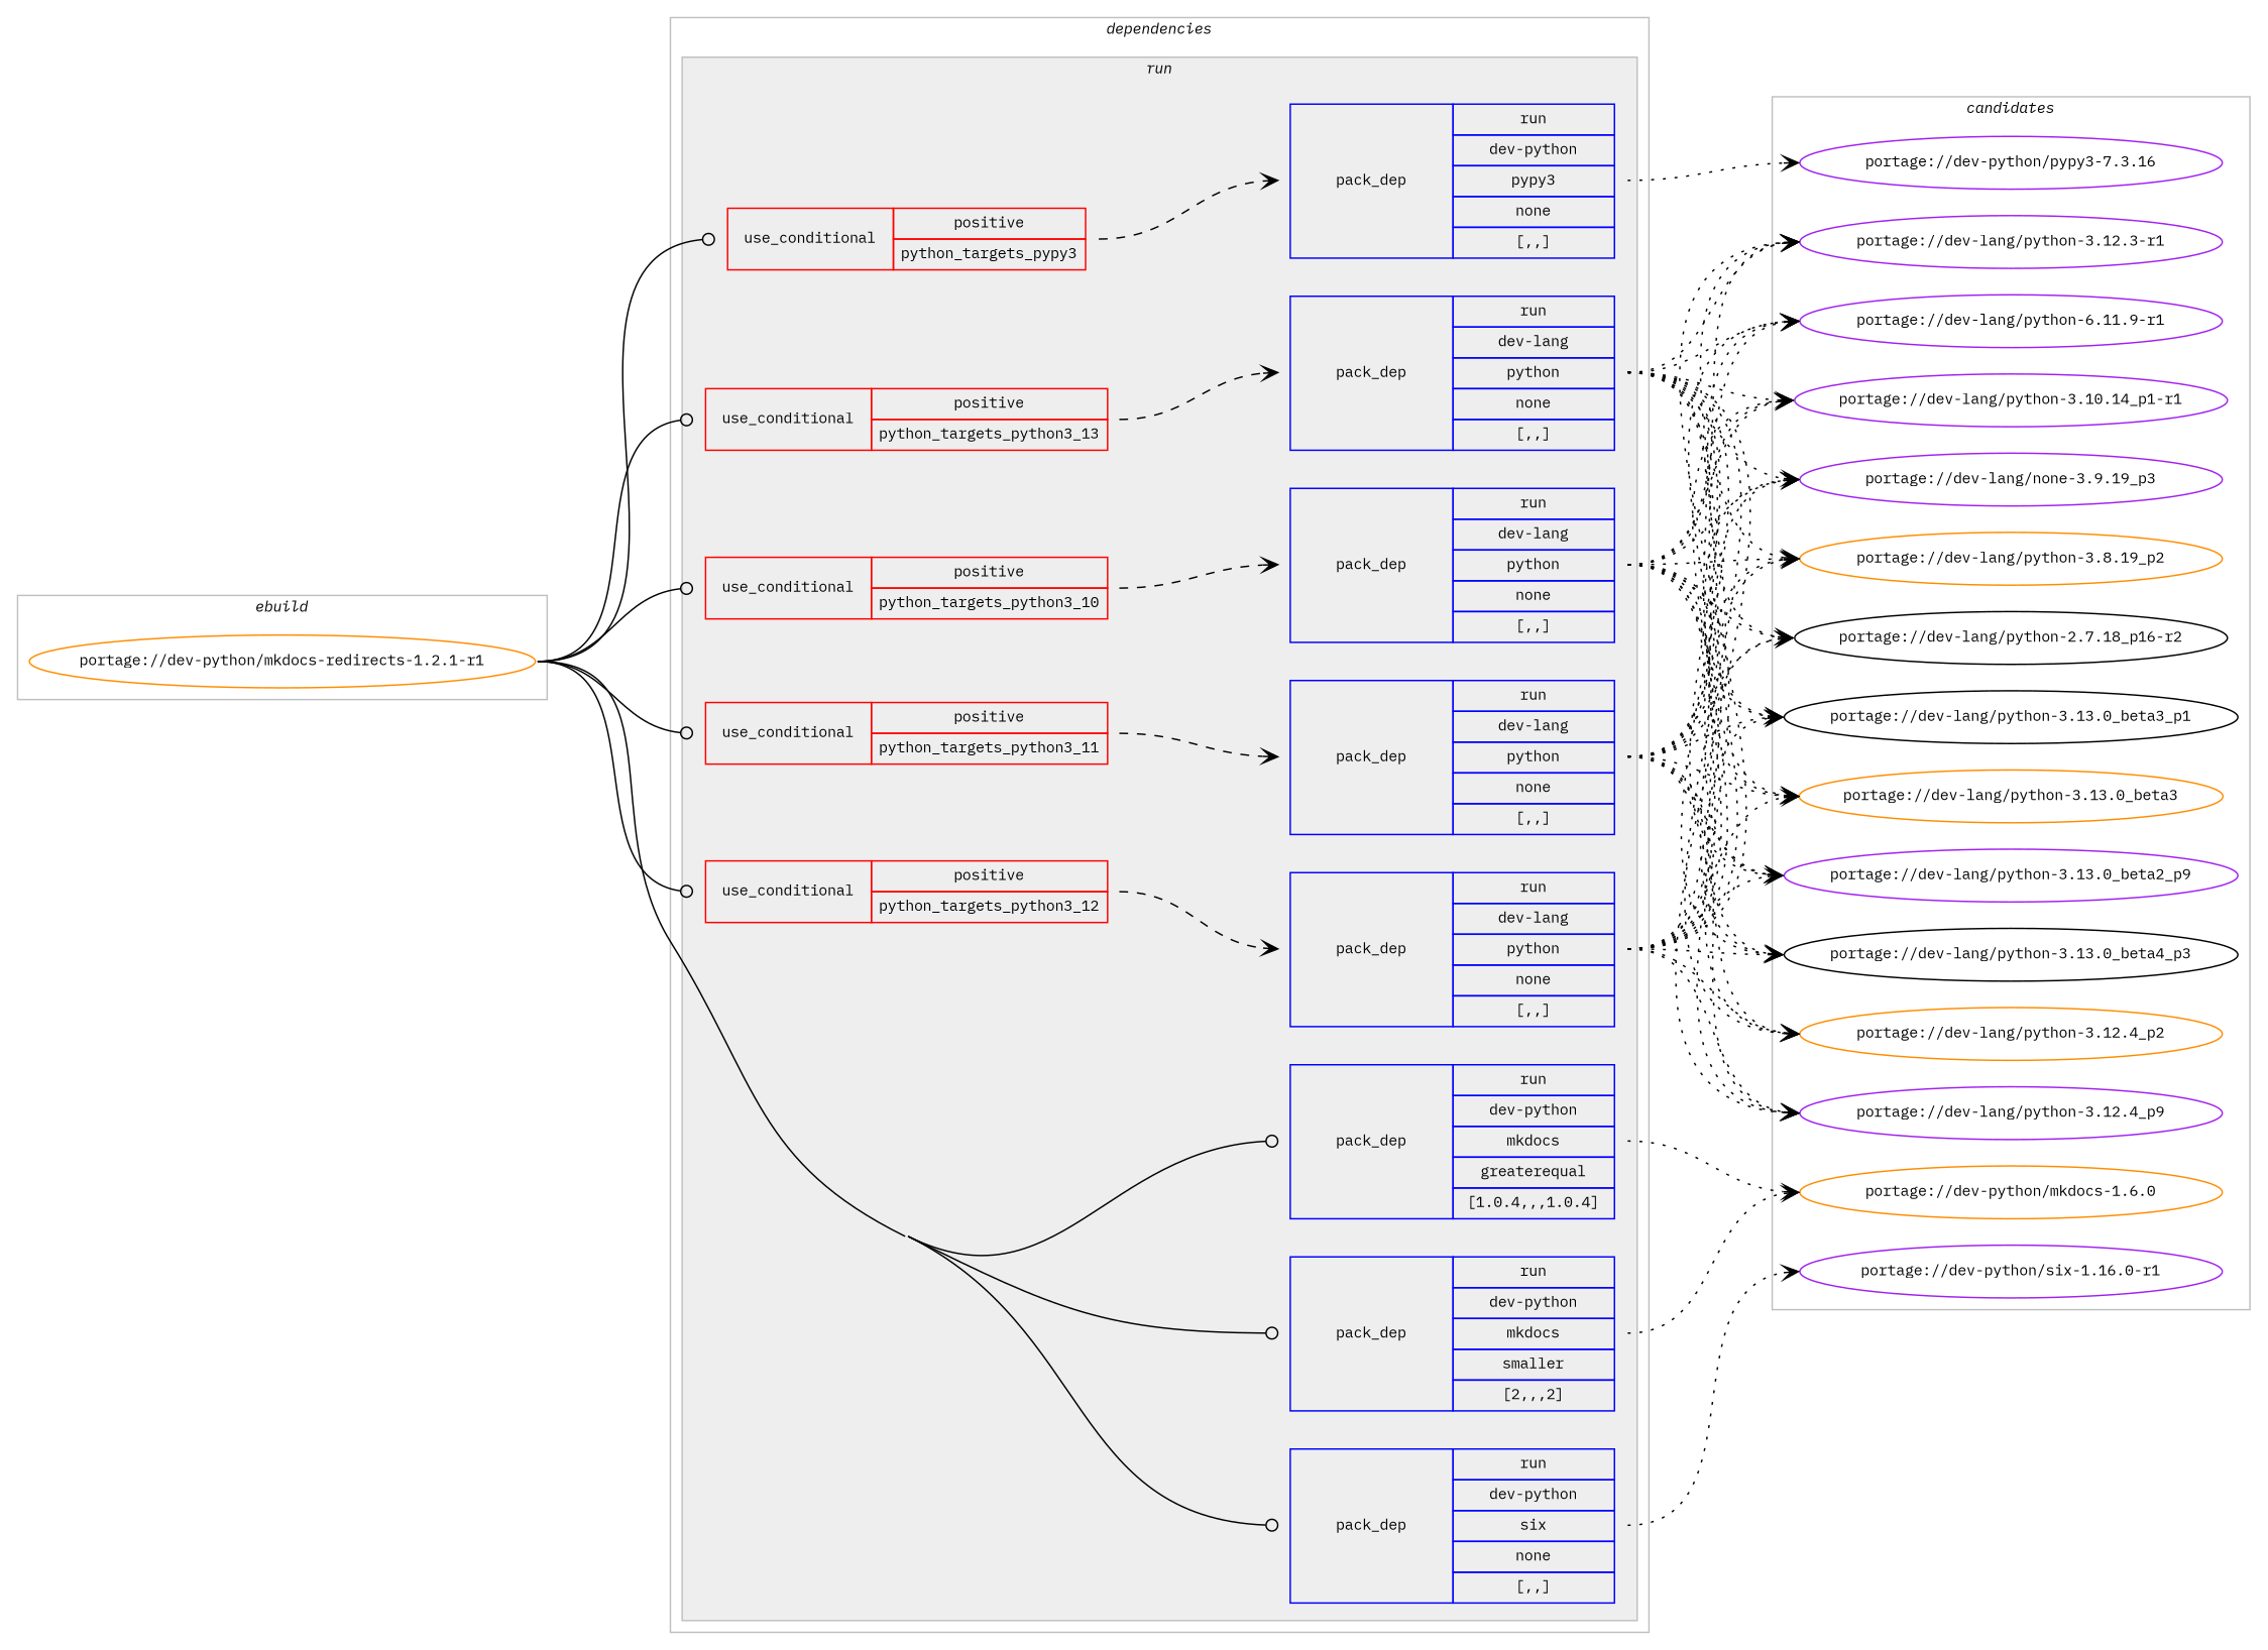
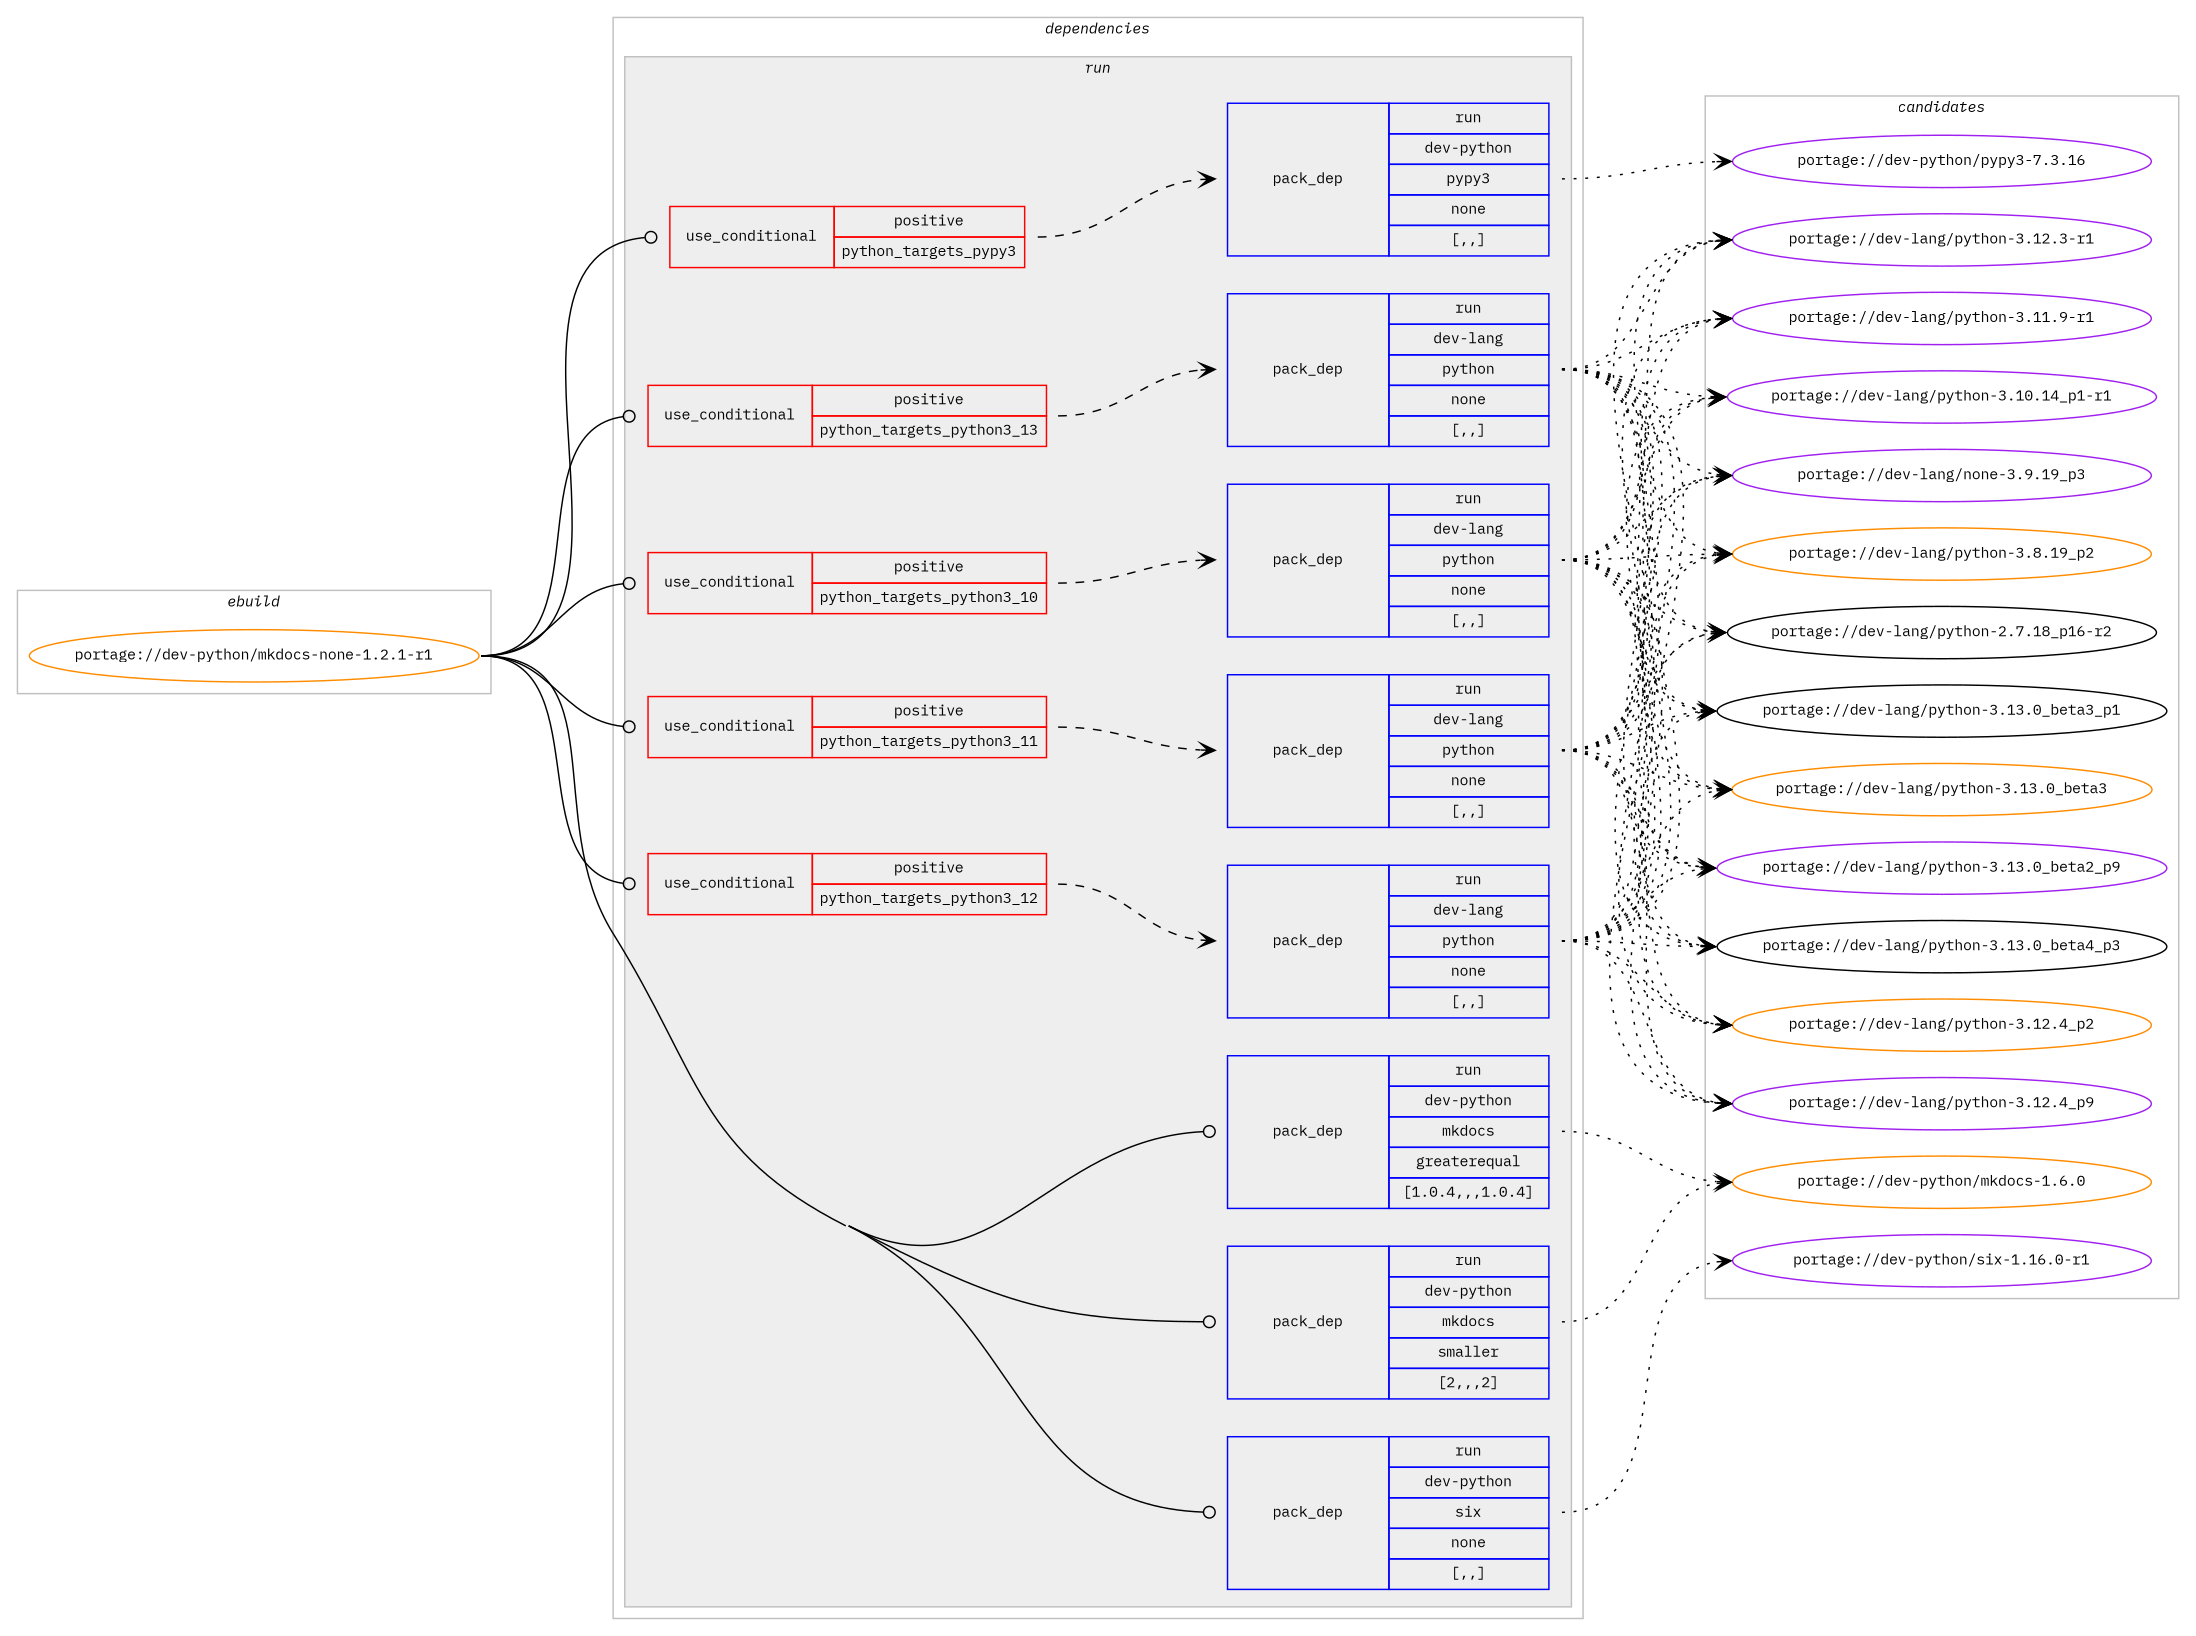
  digraph {
    compound=true
    concentrate=true
    fontname="IBM Plex Mono"
    fontsize=10
    newrank=true
    rankdir=LR
    ranksep=1.5
    node [color=blue fontname="IBM Plex Mono" fontsize=10]
    edge [arrowhead=vee fontname="IBM Plex Mono" headport=w style=dotted tailport=e weight=100]
-   n1 [color=darkorange label="portage://dev-python/mkdocs-redirects-1.2.1-r1" width=4]
+   n1 [color=darkorange label="portage://dev-python/mkdocs-none-1.2.1-r1" width=4]
    n2 [label=<<TABLE BORDER="0" CELLBORDER="1" CELLSPACING="0" CELLPADDING="4" WIDTH="220"><TR><TD ROWSPAN="6" CELLPADDING="30">pack_dep</TD></TR><TR><TD WIDTH="110">run</TD></TR><TR><TD>dev-python</TD></TR><TR><TD>pypy3</TD></TR><TR><TD>none</TD></TR><TR><TD>[,,]</TD></TR></TABLE>> shape=none]
    n3 [color=red label=<<TABLE BORDER="0" CELLBORDER="1" CELLSPACING="0" CELLPADDING="4"><TR><TD ROWSPAN="3" CELLPADDING="10">use_conditional</TD></TR><TR><TD>positive</TD></TR><TR><TD>python_targets_pypy3</TD></TR></TABLE>> shape=none]
    n4 [label=<<TABLE BORDER="0" CELLBORDER="1" CELLSPACING="0" CELLPADDING="4" WIDTH="220"><TR><TD ROWSPAN="6" CELLPADDING="30">pack_dep</TD></TR><TR><TD WIDTH="110">run</TD></TR><TR><TD>dev-lang</TD></TR><TR><TD>python</TD></TR><TR><TD>none</TD></TR><TR><TD>[,,]</TD></TR></TABLE>> shape=none]
    n5 [color=red label=<<TABLE BORDER="0" CELLBORDER="1" CELLSPACING="0" CELLPADDING="4"><TR><TD ROWSPAN="3" CELLPADDING="10">use_conditional</TD></TR><TR><TD>positive</TD></TR><TR><TD>python_targets_python3_10</TD></TR></TABLE>> shape=none]
    n6 [label=<<TABLE BORDER="0" CELLBORDER="1" CELLSPACING="0" CELLPADDING="4" WIDTH="220"><TR><TD ROWSPAN="6" CELLPADDING="30">pack_dep</TD></TR><TR><TD WIDTH="110">run</TD></TR><TR><TD>dev-lang</TD></TR><TR><TD>python</TD></TR><TR><TD>none</TD></TR><TR><TD>[,,]</TD></TR></TABLE>> shape=none]
    n7 [color=red label=<<TABLE BORDER="0" CELLBORDER="1" CELLSPACING="0" CELLPADDING="4"><TR><TD ROWSPAN="3" CELLPADDING="10">use_conditional</TD></TR><TR><TD>positive</TD></TR><TR><TD>python_targets_python3_11</TD></TR></TABLE>> shape=none]
    n8 [label=<<TABLE BORDER="0" CELLBORDER="1" CELLSPACING="0" CELLPADDING="4" WIDTH="220"><TR><TD ROWSPAN="6" CELLPADDING="30">pack_dep</TD></TR><TR><TD WIDTH="110">run</TD></TR><TR><TD>dev-lang</TD></TR><TR><TD>python</TD></TR><TR><TD>none</TD></TR><TR><TD>[,,]</TD></TR></TABLE>> shape=none]
    n9 [color=red label=<<TABLE BORDER="0" CELLBORDER="1" CELLSPACING="0" CELLPADDING="4"><TR><TD ROWSPAN="3" CELLPADDING="10">use_conditional</TD></TR><TR><TD>positive</TD></TR><TR><TD>python_targets_python3_12</TD></TR></TABLE>> shape=none]
    n10 [label=<<TABLE BORDER="0" CELLBORDER="1" CELLSPACING="0" CELLPADDING="4" WIDTH="220"><TR><TD ROWSPAN="6" CELLPADDING="30">pack_dep</TD></TR><TR><TD WIDTH="110">run</TD></TR><TR><TD>dev-lang</TD></TR><TR><TD>python</TD></TR><TR><TD>none</TD></TR><TR><TD>[,,]</TD></TR></TABLE>> shape=none]
    n11 [color=red label=<<TABLE BORDER="0" CELLBORDER="1" CELLSPACING="0" CELLPADDING="4"><TR><TD ROWSPAN="3" CELLPADDING="10">use_conditional</TD></TR><TR><TD>positive</TD></TR><TR><TD>python_targets_python3_13</TD></TR></TABLE>> shape=none]
    n12 [label=<<TABLE BORDER="0" CELLBORDER="1" CELLSPACING="0" CELLPADDING="4" WIDTH="220"><TR><TD ROWSPAN="6" CELLPADDING="30">pack_dep</TD></TR><TR><TD WIDTH="110">run</TD></TR><TR><TD>dev-python</TD></TR><TR><TD>mkdocs</TD></TR><TR><TD>greaterequal</TD></TR><TR><TD>[1.0.4,,,1.0.4]</TD></TR></TABLE>> shape=none]
    n13 [label=<<TABLE BORDER="0" CELLBORDER="1" CELLSPACING="0" CELLPADDING="4" WIDTH="220"><TR><TD ROWSPAN="6" CELLPADDING="30">pack_dep</TD></TR><TR><TD WIDTH="110">run</TD></TR><TR><TD>dev-python</TD></TR><TR><TD>mkdocs</TD></TR><TR><TD>smaller</TD></TR><TR><TD>[2,,,2]</TD></TR></TABLE>> shape=none]
    n14 [label=<<TABLE BORDER="0" CELLBORDER="1" CELLSPACING="0" CELLPADDING="4" WIDTH="220"><TR><TD ROWSPAN="6" CELLPADDING="30">pack_dep</TD></TR><TR><TD WIDTH="110">run</TD></TR><TR><TD>dev-python</TD></TR><TR><TD>six</TD></TR><TR><TD>none</TD></TR><TR><TD>[,,]</TD></TR></TABLE>> shape=none]
    n15 [color=purple label="portage://dev-python/pypy3-7.3.16" width=4]
    n16 [color=black label="portage://dev-lang/python-3.13.0_beta3_p1" width=4]
    n17 [color=darkorange label="portage://dev-lang/python-3.13.0_beta3" width=4]
    n18 [color=purple label="portage://dev-lang/python-3.13.0_beta2_p9" width=4]
    n19 [color=black label="portage://dev-lang/python-3.13.0_beta4_p3" width=4]
    n20 [color=darkorange label="portage://dev-lang/python-3.12.4_p2" width=4]
    n21 [color=purple label="portage://dev-lang/python-3.12.4_p9" width=4]
    n22 [color=purple label="portage://dev-lang/python-3.12.3-r1" width=4]
-   n23 [color=purple label="portage://dev-lang/python-6.11.9-r1" width=4]
+   n23 [color=purple label="portage://dev-lang/python-3.11.9-r1" width=4]
    n24 [color=purple label="portage://dev-lang/python-3.10.14_p1-r1" width=4]
    n25 [color=purple label="portage://dev-lang/none-3.9.19_p3" width=4]
    n26 [color=darkorange label="portage://dev-lang/python-3.8.19_p2" width=4]
    n27 [color=black label="portage://dev-lang/python-2.7.18_p16-r2" width=4]
    n28 [color=darkorange label="portage://dev-python/mkdocs-1.6.0" width=4]
    n29 [color=purple label="portage://dev-python/six-1.16.0-r1" width=4]
    subgraph cluster_1 {
      color=gray
      label=<<i>ebuild</i>>
      rank=same
      n1
    }
    subgraph cluster_2 {
      color=gray
      label=<<i>dependencies</i>>
      subgraph cluster_3 {
        color=gray
        fillcolor="#eeeeee"
        label=<<i>compile</i>>
        style=filled
      }
      subgraph cluster_4 {
        color=gray
        fillcolor="#eeeeee"
        label=<<i>compile and run</i>>
        style=filled
      }
      subgraph cluster_5 {
        color=gray
        fillcolor="#eeeeee"
        label=<<i>run</i>>
        style=filled
        subgraph sub_6 {
          color=gray
          fillcolor="#eeeeee"
          label=<<i>run</i>>
          style=filled
          n3
          subgraph sub_7 {
            color=gray
            fillcolor="#eeeeee"
            label=<<i>run</i>>
            style=filled
            n2
          }
        }
        subgraph sub_8 {
          color=gray
          fillcolor="#eeeeee"
          label=<<i>run</i>>
          style=filled
          n5
          subgraph sub_9 {
            color=gray
            fillcolor="#eeeeee"
            label=<<i>run</i>>
            style=filled
            n4
          }
        }
        subgraph sub_10 {
          color=gray
          fillcolor="#eeeeee"
          label=<<i>run</i>>
          style=filled
          n7
          subgraph sub_11 {
            color=gray
            fillcolor="#eeeeee"
            label=<<i>run</i>>
            style=filled
            n6
          }
        }
        subgraph sub_12 {
          color=gray
          fillcolor="#eeeeee"
          label=<<i>run</i>>
          style=filled
          n9
          subgraph sub_13 {
            color=gray
            fillcolor="#eeeeee"
            label=<<i>run</i>>
            style=filled
            n8
          }
        }
        subgraph sub_14 {
          color=gray
          fillcolor="#eeeeee"
          label=<<i>run</i>>
          style=filled
          n11
          subgraph sub_15 {
            color=gray
            fillcolor="#eeeeee"
            label=<<i>run</i>>
            style=filled
            n10
          }
        }
        subgraph sub_16 {
          color=gray
          fillcolor="#eeeeee"
          label=<<i>run</i>>
          style=filled
          n12
        }
        subgraph sub_17 {
          color=gray
          fillcolor="#eeeeee"
          label=<<i>run</i>>
          style=filled
          n13
        }
        subgraph sub_18 {
          color=gray
          fillcolor="#eeeeee"
          label=<<i>run</i>>
          style=filled
          n14
        }
      }
    }
    subgraph cluster_19 {
      color=gray
      label=<<i>candidates</i>>
      rank=same
      subgraph sub_20 {
        color=black
        label=<<i>candidates</i>>
        nodesep=1
        rank=same
        n15
      }
      subgraph sub_21 {
        color=black
        label=<<i>candidates</i>>
        nodesep=1
        rank=same
        n16
        n17
        n18
        n19
        n20
        n21
        n22
        n23
        n24
        n25
        n26
        n27
      }
      subgraph sub_22 {
        color=black
        label=<<i>candidates</i>>
        nodesep=1
        rank=same
        n16
        n17
        n18
        n19
        n20
        n21
        n22
        n23
        n24
        n25
        n26
        n27
      }
      subgraph sub_23 {
        color=black
        label=<<i>candidates</i>>
        nodesep=1
        rank=same
        n16
        n17
        n18
        n19
        n20
        n21
        n22
        n23
        n24
        n25
        n26
        n27
      }
      subgraph sub_24 {
        color=black
        label=<<i>candidates</i>>
        nodesep=1
        rank=same
        n16
        n17
        n18
        n19
        n20
        n21
        n22
        n23
        n24
        n25
        n26
        n27
      }
      subgraph sub_25 {
        color=black
        label=<<i>candidates</i>>
        nodesep=1
        rank=same
        n28
      }
      subgraph sub_26 {
        color=black
        label=<<i>candidates</i>>
        nodesep=1
        rank=same
        n28
      }
      subgraph sub_27 {
        color=black
        label=<<i>candidates</i>>
        nodesep=1
        rank=same
        n29
      }
    }
    n1 -> n3 [arrowhead=odot style=solid weight=20]
    n1 -> n5 [arrowhead=odot style=solid weight=20]
    n1 -> n7 [arrowhead=odot style=solid weight=20]
    n1 -> n9 [arrowhead=odot style=solid weight=20]
    n1 -> n11 [arrowhead=odot style=solid weight=20]
    n1 -> n12 [arrowhead=odot style=solid weight=20]
    n1 -> n13 [arrowhead=odot style=solid weight=20]
    n1 -> n14 [arrowhead=odot style=solid weight=20]
    n2 -> n15
    n3 -> n2 [style=dashed weight=20]
    n4 -> n16
    n4 -> n17
    n4 -> n18
    n4 -> n19
    n4 -> n20
    n4 -> n21
    n4 -> n22
    n4 -> n23
    n4 -> n24
    n4 -> n25
    n4 -> n26
    n4 -> n27
    n5 -> n4 [style=dashed weight=20]
    n6 -> n16
    n6 -> n17
    n6 -> n18
    n6 -> n19
    n6 -> n20
    n6 -> n21
    n6 -> n22
    n6 -> n23
    n6 -> n24
    n6 -> n25
    n6 -> n26
    n6 -> n27
    n7 -> n6 [style=dashed weight=20]
    n8 -> n16
    n8 -> n17
    n8 -> n18
    n8 -> n19
    n8 -> n20
    n8 -> n21
    n8 -> n22
    n8 -> n23
    n8 -> n24
    n8 -> n25
    n8 -> n26
    n8 -> n27
    n9 -> n8 [style=dashed weight=20]
    n10 -> n16
    n10 -> n17
    n10 -> n18
    n10 -> n19
    n10 -> n20
    n10 -> n21
    n10 -> n22
    n10 -> n23
    n10 -> n24
    n10 -> n25
    n10 -> n26
    n10 -> n27
    n11 -> n10 [style=dashed weight=20]
    n12 -> n28
    n13 -> n28
    n14 -> n29
  }
